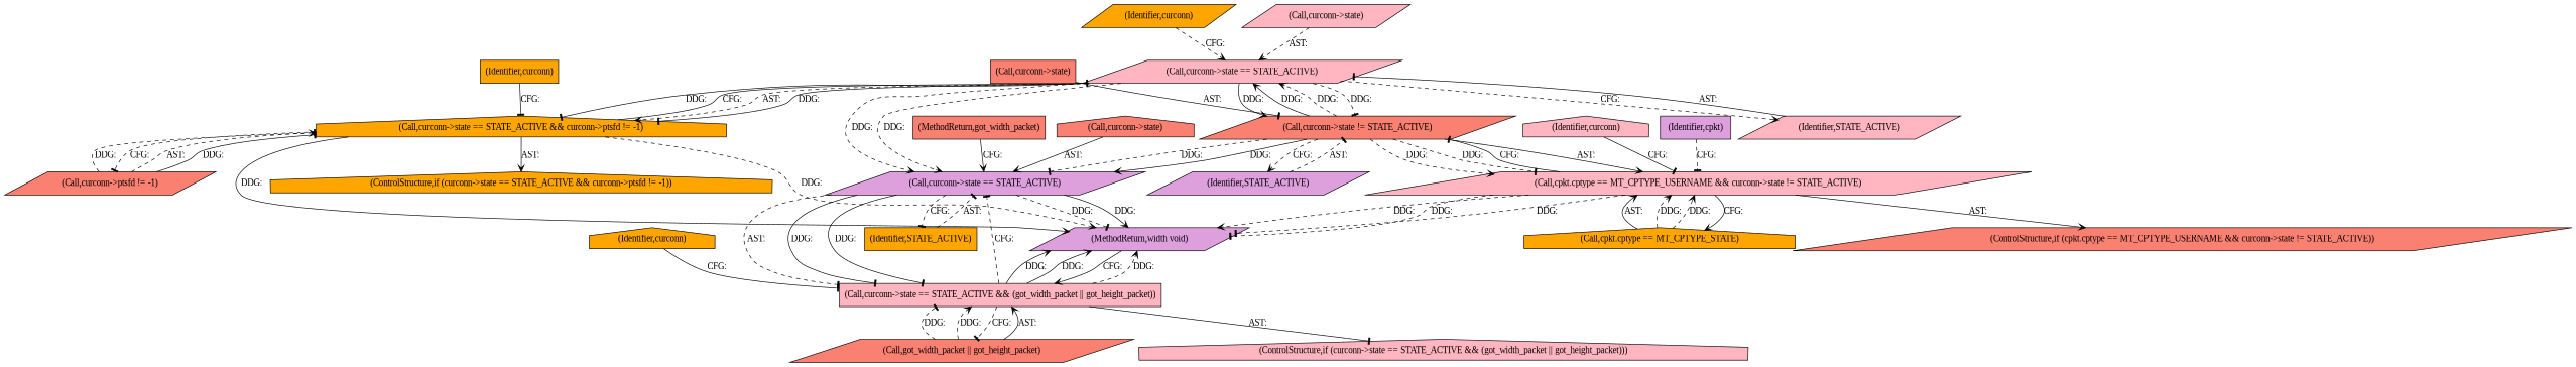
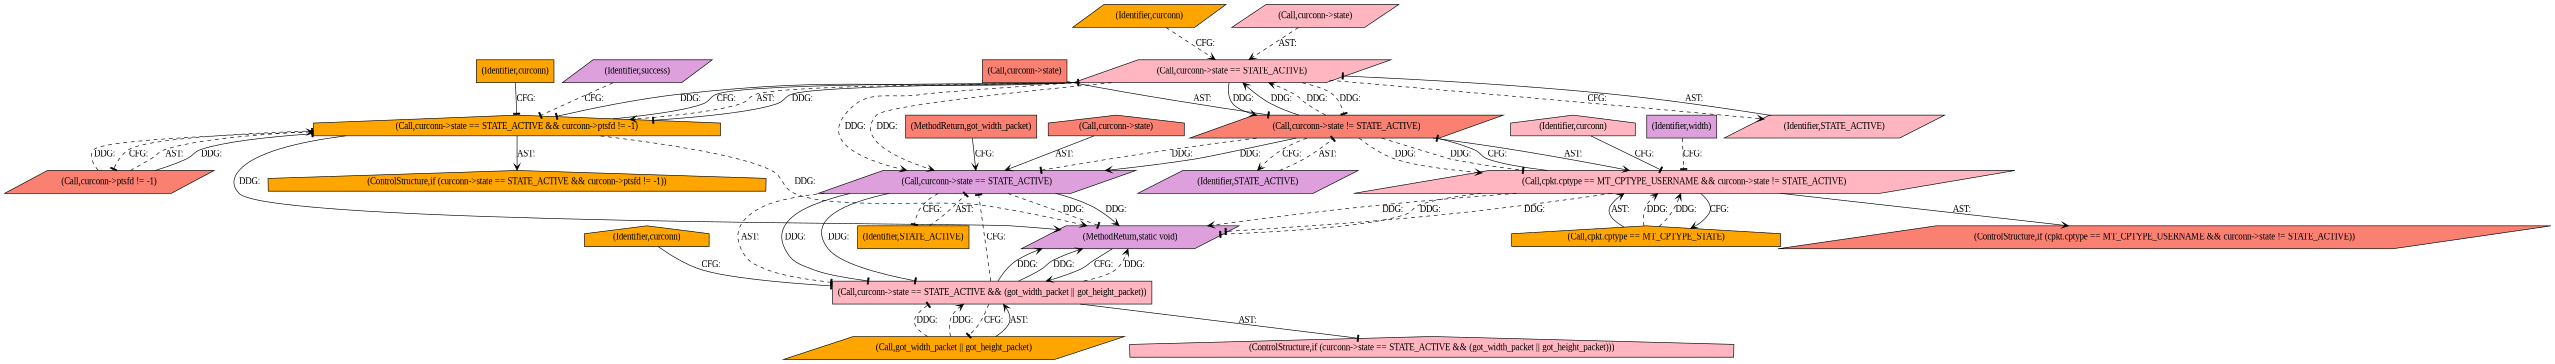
  digraph {
    fontname="Liberation Serif"
    node [fillcolor=orange fontname="Liberation Serif" shape=parallelogram style=filled]
    edge [arrowhead=vee fontname="Liberation Serif" style=dashed]
    n1 [fillcolor=lightpink label="(Call,curconn->state == STATE_ACTIVE)"]
    n2 [fillcolor=salmon label="(Call,curconn->state != STATE_ACTIVE)"]
    n3 [label="(Call,curconn->state == STATE_ACTIVE && curconn->ptsfd != -1)" shape=house]
    n4 [fillcolor=plum label="(Call,curconn->state == STATE_ACTIVE)"]
    n5 [fillcolor=lightpink label="(Identifier,STATE_ACTIVE)"]
    n6 [fillcolor=lightpink label="(Call,cpkt.cptype == MT_CPTYPE_USERNAME && curconn->state != STATE_ACTIVE)"]
    n7 [fillcolor=plum label="(Identifier,STATE_ACTIVE)"]
-   n8 [fillcolor=plum label="(MethodReturn,width void)"]
+   n8 [fillcolor=plum label="(MethodReturn,static void)"]
    n9 [label="(ControlStructure,if (curconn->state == STATE_ACTIVE && curconn->ptsfd != -1))" shape=house]
    n10 [fillcolor=salmon label="(Call,curconn->ptsfd != -1)"]
    n11 [fillcolor=lightpink label="(Call,curconn->state == STATE_ACTIVE && (got_width_packet || got_height_packet))" shape=box]
    n12 [label="(Identifier,STATE_ACTIVE)" shape=box]
    n13 [fillcolor=salmon label="(ControlStructure,if (cpkt.cptype == MT_CPTYPE_USERNAME && curconn->state != STATE_ACTIVE))"]
    n14 [label="(Call,cpkt.cptype == MT_CPTYPE_STATE)" shape=house]
-   n15 [fillcolor=salmon label="(Call,got_width_packet || got_height_packet)"]
+   n15 [label="(Call,got_width_packet || got_height_packet)"]
    n16 [fillcolor=lightpink label="(ControlStructure,if (curconn->state == STATE_ACTIVE && (got_width_packet || got_height_packet)))" shape=house]
    n17 [label="(Identifier,curconn)"]
    n18 [fillcolor=lightpink label="(Identifier,curconn)" shape=house]
    n19 [label="(Identifier,curconn)" shape=box]
+   n20 [fillcolor=plum label="(Identifier,success)"]
    n21 [label="(Identifier,curconn)" shape=house]
    n22 [fillcolor=salmon label="(Call,curconn->state)" shape=box]
    n23 [fillcolor=lightpink label="(Call,curconn->state)"]
-   n24 [fillcolor=plum label="(Identifier,cpkt)" shape=box]
+   n24 [fillcolor=plum label="(Identifier,width)" shape=box]
    n25 [fillcolor=salmon label="(MethodReturn,got_width_packet)" shape=box]
    n26 [fillcolor=salmon label="(Call,curconn->state)" shape=house]
    n1 -> n2 [arrowhead=tee label="DDG: "]
    n1 -> n2 [label="DDG: " style=solid]
    n1 -> n3 [label="AST: "]
    n1 -> n3 [arrowhead=tee label="DDG: " style=solid]
    n1 -> n3 [arrowhead=tee label="DDG: " style=solid]
    n1 -> n4 [label="DDG: "]
    n1 -> n4 [label="DDG: "]
    n1 -> n5 [label="CFG: "]
    n2 -> n1 [label="DDG: " style=solid]
    n2 -> n1 [label="DDG: "]
    n2 -> n4 [arrowhead=tee label="DDG: "]
    n2 -> n4 [label="DDG: " style=solid]
    n2 -> n6 [label="AST: " style=solid]
    n2 -> n6 [label="DDG: "]
    n2 -> n6 [arrowhead=tee label="DDG: "]
    n2 -> n7 [label="CFG: "]
    n3 -> n1 [arrowhead=tee label="CFG: " style=solid]
    n3 -> n8 [label="DDG: " style=solid]
    n3 -> n8 [label="DDG: "]
    n3 -> n9 [label="AST: " style=solid]
    n3 -> n10 [arrowhead=tee label="CFG: "]
    n4 -> n8 [arrowhead=tee label="DDG: "]
    n4 -> n8 [label="DDG: " style=solid]
    n4 -> n11 [arrowhead=tee label="AST: "]
    n4 -> n11 [arrowhead=tee label="DDG: " style=solid]
    n4 -> n11 [arrowhead=tee label="DDG: " style=solid]
    n4 -> n12 [arrowhead=tee label="CFG: "]
    n5 -> n1 [arrowhead=tee label="AST: " style=solid]
    n6 -> n2 [arrowhead=tee label="CFG: " style=solid]
    n6 -> n8 [arrowhead=tee label="DDG: "]
    n6 -> n8 [label="DDG: "]
    n6 -> n8 [arrowhead=tee label="DDG: "]
    n6 -> n13 [label="AST: " style=solid]
    n6 -> n14 [label="CFG: " style=solid]
    n7 -> n2 [arrowhead=tee label="AST: "]
    n8 -> n11 [label="CFG: " style=solid]
    n10 -> n3 [arrowhead=tee label="AST: "]
    n10 -> n3 [arrowhead=tee label="DDG: " style=solid]
    n10 -> n3 [label="DDG: "]
    n11 -> n4 [arrowhead=tee label="CFG: "]
    n11 -> n8 [label="DDG: "]
    n11 -> n8 [label="DDG: " style=solid]
    n11 -> n8 [label="DDG: " style=solid]
    n11 -> n15 [arrowhead=tee label="CFG: "]
    n11 -> n16 [arrowhead=tee label="AST: " style=solid]
    n12 -> n4 [arrowhead=tee label="AST: "]
    n14 -> n6 [label="AST: " style=solid]
    n14 -> n6 [label="DDG: "]
    n14 -> n6 [label="DDG: "]
    n15 -> n11 [label="AST: " style=solid]
    n15 -> n11 [arrowhead=tee label="DDG: "]
    n15 -> n11 [label="DDG: "]
    n17 -> n1 [label="CFG: "]
    n18 -> n6 [arrowhead=tee label="CFG: " style=solid]
    n19 -> n3 [arrowhead=tee label="CFG: " style=solid]
+   n20 -> n3 [arrowhead=tee label="CFG: "]
    n21 -> n11 [arrowhead=tee label="CFG: " style=solid]
    n22 -> n2 [arrowhead=tee label="AST: " style=solid]
    n23 -> n1 [label="AST: "]
    n24 -> n6 [arrowhead=tee label="CFG: "]
    n25 -> n4 [label="CFG: " style=solid]
    n26 -> n4 [label="AST: " style=solid]
  }
